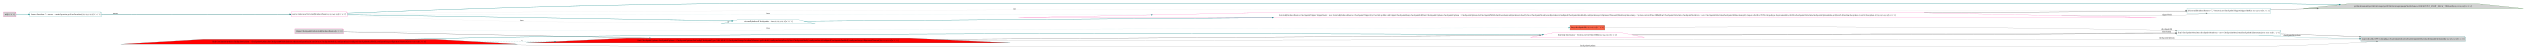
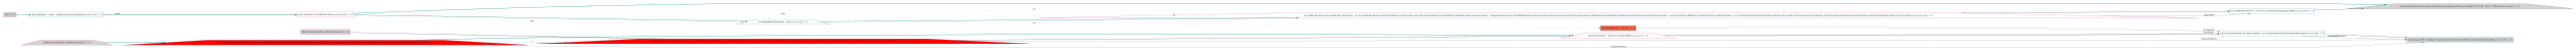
  digraph {
    fontname="Playfair Display"
    rankdir=LR
    node [color=teal fillcolor=white fontname="Playfair Display" shape=note style=filled]
    edge [color=gray40 fontname="Playfair Display" style=bold]
    n1 [label="externallyInducedCheckpoints = true@@@5@@@['0', '0', '1']" shape=trapezium]
    n2 [color=deeppink label="ExternallyInducedSource.CheckpointTrigger triggerHook = new ExternallyInducedSource.CheckpointTrigger(){@Override public void triggerCheckpoint(long checkpointId){final CheckpointOptions checkpointOptions = CheckpointOptions.forCheckpointWithDefaultLocation(configuration.isExactlyOnceCheckpointMode(),configuration.isUnalignedCheckpointsEnabled(),configuration.getAlignmentTimeout())final long timestamp = System.currentTimeMillis()final CheckpointMetaData checkpointMetaData = new CheckpointMetaData(checkpointId,timestamp)try {super.edu.fdu.CPPDG.tinypdg.pe.ExpressionInfo@1b5f832checkpointMetaDatacheckpointOptionsfalse.get()}catch (RuntimeException e) catch (Exception e) }}@@@6@@@['0', '0', '1']" shape=trapezium]
    n3 [label="((ExternallyInducedSource<?,?>)source).setCheckpointTrigger(triggerHook)@@@23@@@['0', '0', '1']"]
    n4 [color=darkgreen fillcolor=lightgray label="getEnvironment().getMetricGroup().getIOMetricGroup().gauge(MetricNames.CHECKPOINT_START_DELAY_TIME,null)@@@25@@@['0', '0', '1']" shape=trapezium]
    n5 [color=deeppink label="source instanceof ExternallyInducedSource@@@4@@@['0', '0', '1']"]
    n6 [color=deeppink fillcolor=lightgray label="triggerCheckpointForExternallyInducedSource['0', '1', '0']"]
    n7 [fillcolor=tomato label="long checkpointId@@@2@@@['1', '1', '0']"]
    n8 [fillcolor=red label="final CheckpointOptions checkpointOptions = CheckpointOptions.forConfig(CheckpointType.CHECKPOINT,CheckpointStorageLocationReference.getDefault(),configuration.isExactlyOnceCheckpointMode(),configuration.isUnalignedCheckpointsEnabled(),configuration.getAlignmentTimeout())@@@3@@@['0', '1', '0']" shape=trapezium]
    n9 [label="final CheckpointMetaData checkpointMetaData = new CheckpointMetaData(checkpointId,timestamp)@@@5@@@['1', '1', '0']"]
    n10 [fillcolor=lightgray label="super.edu.fdu.CPPDG.tinypdg.pe.ExpressionInfo@1b5f7eacheckpointMetaDatacheckpointOptionsfalse@@@6@@@['1', '1', '0']"]
    n11 [color=deeppink label="final long timestamp = System.currentTimeMillis()@@@4@@@['1', '1', '0']" shape=trapezium]
    n12 [fillcolor=red label="final CheckpointOptions checkpointOptions = CheckpointOptions.forCheckpointWithDefaultLocation(configuration.isExactlyOnceCheckpointMode(),configuration.isUnalignedCheckpointsEnabled(),configuration.getAlignmentTimeout())@@@3@@@['1', '0', '0']" shape=trapezium]
+   n13 [color=deeppink fillcolor=lightgray label="triggerCheckpointForExternallyInducedSource['1', '0', '0']" shape=trapezium]
    n14 [color=deeppink fillcolor=lightgray label="init['0', '0', '1']"]
    n15 [label="SourceFunction<?> source = mainOperator.getUserFunction()@@@3@@@['0', '0', '1']"]
    n1 -> n2 [color=teal]
    n2 -> n3 [label=triggerHook style=solid]
    n2 -> n3
    n3 -> n4
    n5 -> n1 [label=true style=dotted]
    n5 -> n1 [color=teal]
    n5 -> n2 [color=teal label=true style=dotted]
    n5 -> n3 [label=true style=dotted]
    n5 -> n4 [color=teal]
-   n6 -> n7 [color=teal label=true style=dotted]
+   n1 -> n7 [color=teal label=true style=dotted]
    n6 -> n8
    n7 -> n9 [label=checkpointId style=solid]
    n8 -> n10 [label=checkpointOptions style=solid]
    n8 -> n11
    n9 -> n10 [color=teal label=checkpointMetaData style=solid]
    n9 -> n10
    n11 -> n9 [label=timestamp style=solid]
    n11 -> n9
    n12 -> n8 [color=teal label=0 style=dashed]
    n12 -> n10 [label=checkpointOptions style=solid]
    n12 -> n11 [color=teal]
+   n13 -> n12 [color=teal]
    n14 -> n15 [color=teal]
    n15 -> n5 [label=source style=solid]
    n15 -> n5 [color=teal]
  }
